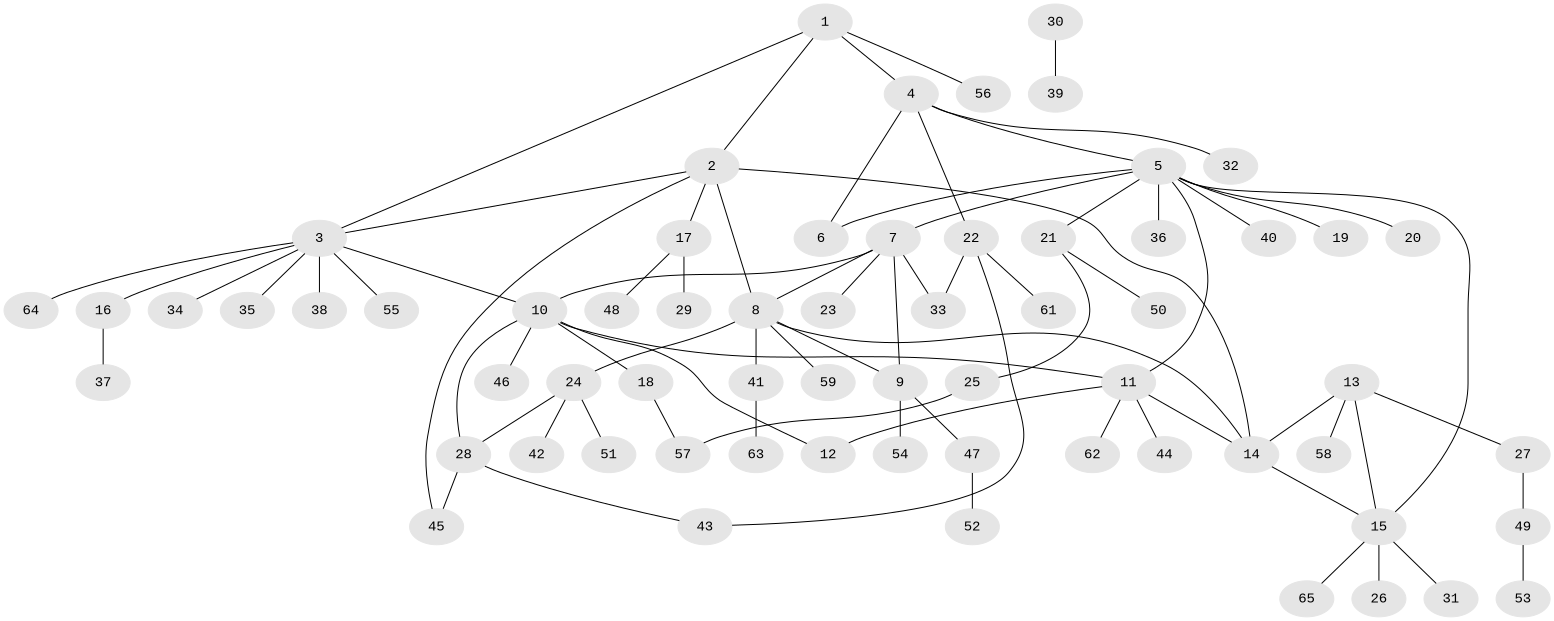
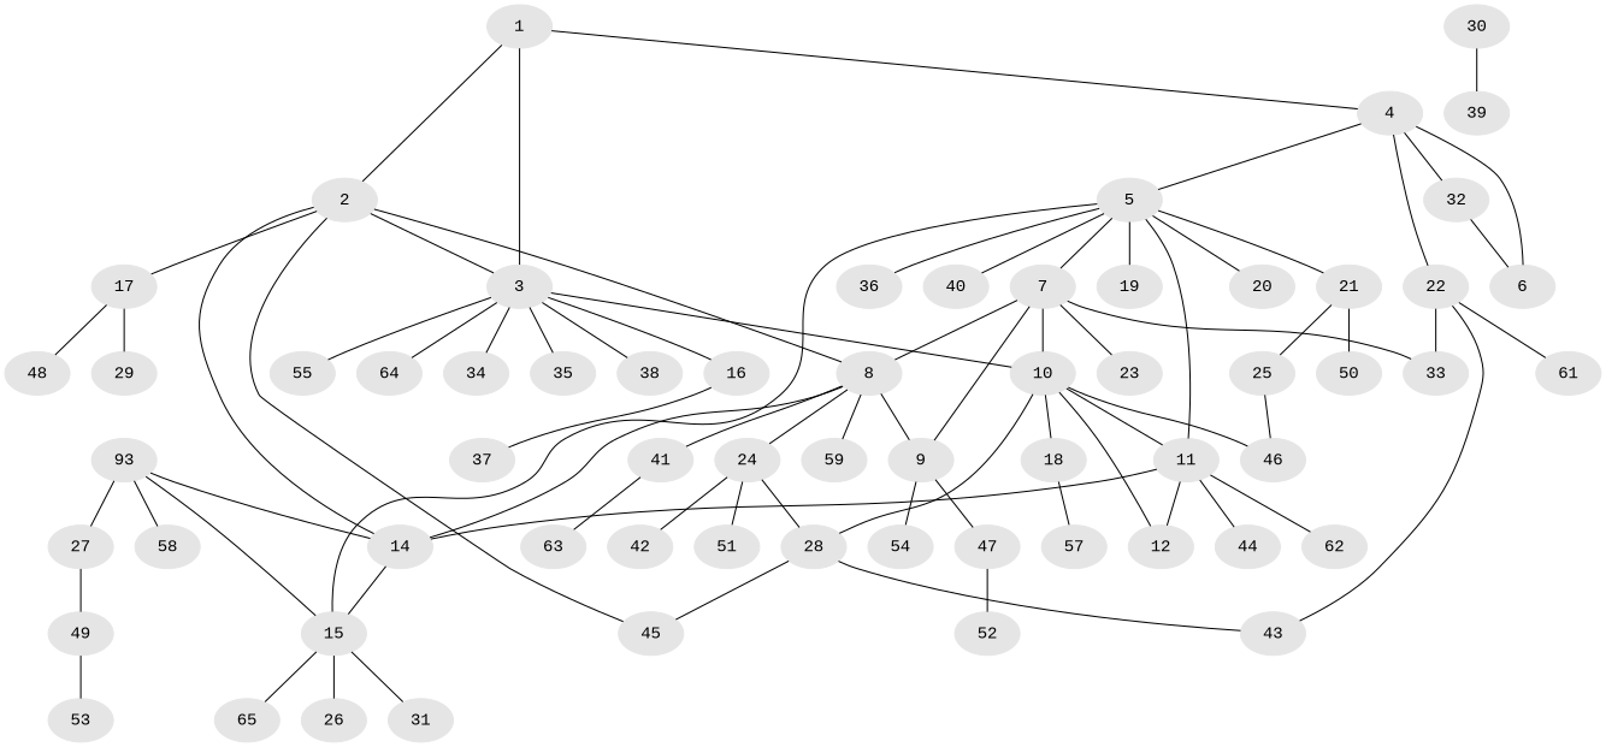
  graph {
    fontname="Liberation Mono"
    node [color=gray90 fontname="Liberation Mono" style=filled]
    edge [fontname="Liberation Mono"]
    1
    2
    3
    4
-   56
    8
    14
    17
    45
    10
    16
    34
    35
    38
    55
    64
    5
    6
    22
    32
    9
    24
    41
    59
    15
    29
    48
    11
    12
    18
    28
    46
    37
    7
    19
    20
    21
    36
    40
    33
    43
    61
    23
    44
    62
    26
    31
    65
    25
    50
    47
    54
    42
    51
    63
    52
    57
-   13
+   13 [label=93]
    27
    58
    49
    30
    39
    53
    1 -- 2
    1 -- 3
    1 -- 4
-   1 -- 56
    2 -- 3
    2 -- 8
    2 -- 14
    2 -- 17
    2 -- 45
    3 -- 10
    3 -- 16
    3 -- 34
    3 -- 35
    3 -- 38
    3 -- 55
    3 -- 64
    4 -- 5
    4 -- 6
    4 -- 22
    4 -- 32
    8 -- 14
    8 -- 9
    8 -- 24
    8 -- 41
    8 -- 59
    14 -- 15
    17 -- 29
    17 -- 48
    10 -- 11
    10 -- 12
    10 -- 18
    10 -- 28
    10 -- 46
    16 -- 37
-   5 -- 6
+   32 -- 6
    5 -- 15
    5 -- 11
    5 -- 7
    5 -- 19
    5 -- 20
    5 -- 21
    5 -- 36
    5 -- 40
    22 -- 33
    22 -- 43
    22 -- 61
    9 -- 47
    9 -- 54
    24 -- 28
    24 -- 42
    24 -- 51
    41 -- 63
    15 -- 26
    15 -- 31
    15 -- 65
    11 -- 14
    11 -- 12
    11 -- 44
    11 -- 62
    18 -- 57
    28 -- 45
    28 -- 43
    7 -- 8
    7 -- 10
    7 -- 9
    7 -- 33
    7 -- 23
    21 -- 25
    21 -- 50
-   25 -- 57
+   25 -- 46
    47 -- 52
    13 -- 14
    13 -- 15
    13 -- 27
    13 -- 58
    27 -- 49
    49 -- 53
    30 -- 39
  }
